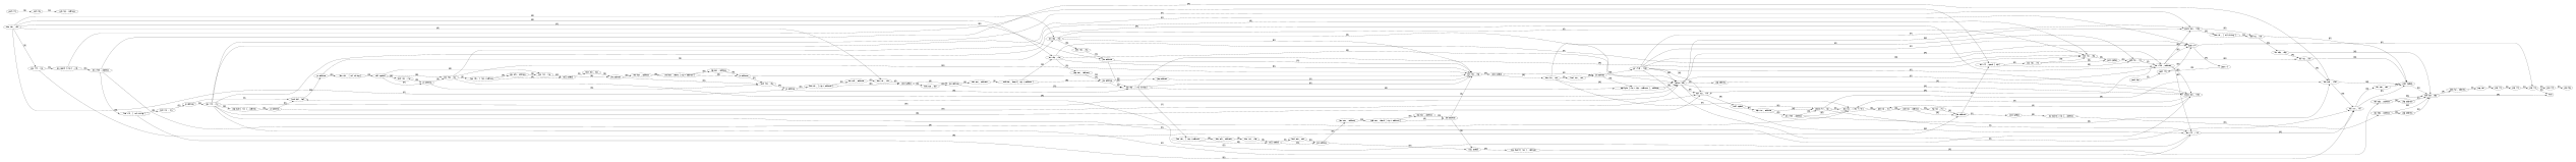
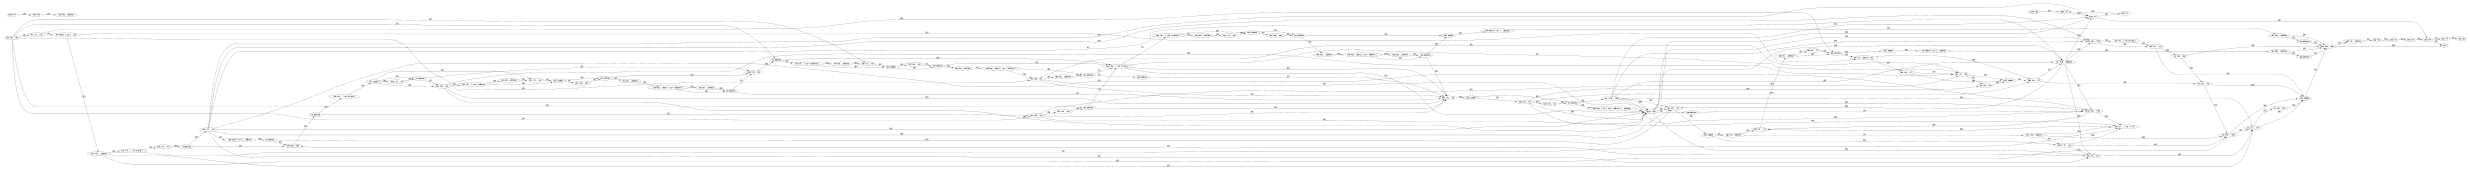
  digraph {
    fontname="Roboto Mono"
    rankdir=LR
    node [fontname="Roboto Mono"]
    edge [fontname="Roboto Mono"]
    n1 [label="push rbp"]
    n2 [label="push r15"]
    n3 [label="push r14"]
    n4 [label="push r13"]
    n5 [label="pop r14"]
    n6 [label=retn]
    n7 [label="pop r15"]
    n8 [label="push r12"]
    n9 [label="push rbx"]
    n10 [label="sub rsp , address"]
    n11 [label="mov rbx , rdx"]
    n12 [label="mov r12 , rsi"]
    n13 [label="mov rbp , rbx"]
    n14 [label="jne address"]
    n15 [label="je address"]
    n16 [label="mov rsi , rbx"]
    n17 [label="mov rbp , rbx"]
    n18 [label="je address"]
    n19 [label="lea rdi , [ rel string ]"]
    n20 [label="mov qword [ rsp ] , rdi"]
    n21 [label="jbe address"]
    n22 [label="setne r14b"]
    n23 [label="test rbx , rbx"]
    n24 [label="mov rdi , rbp"]
    n25 [label="mov rsi , rbp"]
    n26 [label="lea rbp , [ rel string ]"]
    n27 [label="lea rdx , [ rsp + address ]"]
    n28 [label="call symbol"]
    n29 [label="cmp eax , address"]
    n30 [label="mov r13d , address"]
    n31 [label="mov r12 , qword [ rsp ]"]
    n32 [label="call symbol"]
    n33 [label="lea r15 , [ rel string ]"]
    n34 [label="mov edx , r13d"]
    n35 [label="lea rcx , [ rbx + r13 ]"]
    n36 [label="add rbx , r12"]
    n37 [label="mov rdi , r12"]
    n38 [label="test rcx , rcx"]
    n39 [label="mov rcx , r15"]
    n40 [label="call symbol"]
    n41 [label="add rax , rcx"]
    n42 [label="je address"]
    n43 [label="xor eax , eax"]
    n44 [label="test bpl , bpl"]
    n45 [label="mov r14 , rcx"]
    n46 [label="cmp byte [ rcx ] , address"]
    n47 [label="mov rdi , r14"]
    n48 [label="mov r15 , r14"]
    n49 [label="movzx eax , r14b"]
    n50 [label="xor r14b , address"]
    n51 [label="movzx eax , r14b"]
    n52 [label="je address"]
    n53 [label="call symbol"]
    n54 [label="jmp address"]
    n55 [label="lea rsi , [ rel string ]"]
    n56 [label="add rsi , rax"]
    n57 [label="call symbol"]
    n58 [label="call symbol"]
+   n59 [label="mov rdx , rbx"]
    n60 [label="call symbol"]
    n61 [label="test rax , rax"]
    n62 [label="je address"]
    n63 [label="mov rbp , rax"]
    n64 [label="mov rsi , rax"]
    n65 [label="cmp rax , address"]
    n66 [label="cmovb r13 , rax"]
    n67 [label="lea rdx , [ rsp + address ]"]
    n68 [label="mov rbx , rax"]
    n69 [label="je address"]
    n70 [label="mov edi , address"]
    n71 [label="call symbol"]
    n72 [label="test rbx , rbx"]
    n73 [label="lea rdx , [ rsp + address ]"]
    n74 [label="call symbol"]
    n75 [label="mov edi , address"]
    n76 [label="mov r13d , address"]
    n77 [label="test rax , rax"]
    n78 [label="xor r14d , r14d"]
    n79 [label="cmp byte [ rbx + rbp - address ] , address"]
    n80 [label="mov rdi , rbx"]
    n81 [label="mov rsi , rbp"]
    n82 [label="test eax , eax"]
    n83 [label="jne address"]
    n84 [label="call symbol"]
    n85 [label="mov eax , address"]
    n86 [label="mov dword [ rax ] , address"]
    n87 [label="and eax , dword [ rsp + address ]"]
    n88 [label="mov ebp , address"]
    n89 [label="cmp eax , address"]
    n90 [label="jne address"]
    n91 [label="mov edi , address"]
    n92 [label="test eax , eax"]
    n93 [label="jne address"]
    n94 [label="test eax , eax"]
    n95 [label="jne address"]
    n96 [label="mov eax , address"]
    n97 [label="and eax , dword [ rsp + address ]"]
    n98 [label="cmp eax , address"]
    n99 [label="je address"]
    n100 [label="add rax , address"]
    n101 [label="jmp address"]
    n102 [label="mov eax , ebp"]
    n103 [label="add rsp , address"]
    n104 [label="pop rbx"]
    n105 [label="mov eax , address"]
    n106 [label="and eax , dword [ rsp + address ]"]
    n107 [label="jne address"]
    n108 [label="xor ebp , ebp"]
    n109 [label="mov dword [ rax ] , address"]
    n110 [label="mov ebp , address"]
    n111 [label="jmp address"]
    n112 [label="rbp rax , r12"]
    n113 [label="pop r12"]
    n114 [label="pop r13"]
    n115 [label="pop rbp"]
    n116 [label="jmp address"]
    n1 -> n2 [label=CFG]
    n2 -> n3 [label=CFG]
    n3 -> n4 [label=CFG]
    n3 -> n5 [label=DFG]
    n4 -> n2 [label=CFG]
    n5 -> n6 [label=CFG]
    n5 -> n7 [label=CFG]
    n7 -> n115 [label=CFG]
    n8 -> n9 [label=CFG]
    n9 -> n10 [label=CFG]
    n11 -> n12 [label=CFG]
    n11 -> n13 [label=DFG]
    n11 -> n14 [label=DFG]
    n11 -> n15 [label=DFG]
    n11 -> n16 [label=DFG]
    n11 -> n17 [label=DFG]
    n12 -> n20 [label=CFG]
    n12 -> n21 [label=DFG]
    n13 -> n22 [label=DFG]
    n13 -> n23 [label=CFG]
    n13 -> n24 [label=DFG]
    n13 -> n25 [label=DFG]
    n14 -> n24 [label=CFG]
    n14 -> n26 [label=CFG]
    n15 -> n26 [label=CFG]
    n15 -> n27 [label=CFG]
    n16 -> n28 [label=DFG]
    n17 -> n22 [label=DFG]
    n17 -> n24 [label=DFG]
    n17 -> n25 [label=DFG]
    n17 -> n29 [label=CFG]
    n18 -> n13 [label=CFG]
    n18 -> n19 [label=CFG]
    n19 -> n57 [label=CFG]
    n20 -> n30 [label=CFG]
    n20 -> n31 [label=DFG]
    n21 -> n31 [label=CFG]
    n21 -> n32 [label=CFG]
    n22 -> n3 [label=DFG]
    n22 -> n47 [label=DFG]
    n22 -> n48 [label=DFG]
    n22 -> n49 [label=DFG]
    n22 -> n50 [label=DFG]
    n22 -> n51 [label=DFG]
    n22 -> n54 [label=CFG]
    n23 -> n14 [label=CFG]
    n24 -> n58 [label=DFG]
+   n25 -> n59 [label=CFG]
    n25 -> n60 [label=DFG]
-   n26 -> n79 [label=DFG]
+   n26 -> n22 [label=DFG]
    n26 -> n24 [label=DFG]
    n26 -> n25 [label=DFG]
    n26 -> n67 [label=CFG]
    n27 -> n28 [label=DFG]
    n27 -> n91 [label=CFG]
    n28 -> n92 [label=CFG]
    n28 -> n93 [label=DFG]
    n29 -> n107 [label=CFG]
    n30 -> n33 [label=CFG]
    n30 -> n34 [label=DFG]
    n30 -> n35 [label=DFG]
    n31 -> n36 [label=DFG]
    n31 -> n37 [label=DFG]
    n32 -> n109 [label=DFG]
    n33 -> n38 [label=CFG]
    n33 -> n39 [label=DFG]
    n34 -> n39 [label=CFG]
    n34 -> n40 [label=DFG]
    n35 -> n41 [label=DFG]
    n36 -> n50 [label=CFG]
    n36 -> n80 [label=DFG]
    n37 -> n25 [label=CFG]
    n37 -> n60 [label=DFG]
    n38 -> n42 [label=CFG]
    n39 -> n40 [label=DFG]
    n39 -> n43 [label=CFG]
    n40 -> n102 [label=CFG]
    n41 -> n100 [label=DFG]
    n42 -> n44 [label=CFG]
    n42 -> n45 [label=CFG]
    n43 -> n40 [label=CFG]
    n44 -> n18 [label=CFG]
    n45 -> n3 [label=DFG]
    n45 -> n22 [label=DFG]
    n45 -> n46 [label=CFG]
    n45 -> n47 [label=DFG]
    n45 -> n48 [label=DFG]
    n45 -> n49 [label=DFG]
    n45 -> n50 [label=DFG]
    n45 -> n51 [label=DFG]
    n46 -> n52 [label=CFG]
    n47 -> n53 [label=DFG]
    n48 -> n39 [label=DFG]
    n48 -> n44 [label=CFG]
    n49 -> n35 [label=CFG]
    n49 -> n41 [label=DFG]
    n50 -> n3 [label=DFG]
    n50 -> n47 [label=DFG]
    n50 -> n48 [label=DFG]
    n50 -> n49 [label=DFG]
    n50 -> n51 [label=DFG]
    n51 -> n55 [label=CFG]
    n51 -> n56 [label=DFG]
    n52 -> n44 [label=CFG]
    n52 -> n47 [label=CFG]
    n53 -> n65 [label=DFG]
    n53 -> n66 [label=DFG]
    n54 -> n49 [label=CFG]
    n55 -> n56 [label=CFG]
    n56 -> n40 [label=DFG]
    n56 -> n108 [label=CFG]
    n57 -> n61 [label=CFG]
    n57 -> n62 [label=DFG]
    n57 -> n63 [label=DFG]
    n57 -> n64 [label=DFG]
    n58 -> n68 [label=DFG]
    n58 -> n69 [label=DFG]
+   n59 -> n60 [label=DFG]
    n60 -> n36 [label=CFG]
    n61 -> n62 [label=CFG]
    n62 -> n63 [label=CFG]
    n62 -> n72 [label=CFG]
    n63 -> n22 [label=DFG]
    n63 -> n24 [label=DFG]
    n63 -> n25 [label=DFG]
    n63 -> n73 [label=CFG]
    n64 -> n74 [label=DFG]
-   n65 -> n66 [label=DFG]
+   n65 -> n41 [label=DFG]
    n65 -> n76 [label=CFG]
    n66 -> n34 [label=DFG]
    n66 -> n35 [label=DFG]
    n66 -> n48 [label=CFG]
    n67 -> n70 [label=CFG]
    n67 -> n71 [label=DFG]
    n68 -> n22 [label=DFG]
    n68 -> n35 [label=DFG]
    n68 -> n36 [label=DFG]
+   n68 -> n59 [label=DFG]
    n68 -> n77 [label=CFG]
    n69 -> n78 [label=CFG]
    n69 -> n79 [label=CFG]
    n70 -> n81 [label=CFG]
    n71 -> n82 [label=CFG]
    n71 -> n83 [label=DFG]
    n72 -> n15 [label=CFG]
    n73 -> n74 [label=DFG]
    n73 -> n75 [label=CFG]
    n74 -> n94 [label=CFG]
    n74 -> n95 [label=DFG]
    n75 -> n64 [label=CFG]
    n76 -> n34 [label=DFG]
    n76 -> n35 [label=DFG]
    n76 -> n66 [label=CFG]
    n77 -> n69 [label=CFG]
    n78 -> n3 [label=DFG]
    n78 -> n22 [label=DFG]
    n78 -> n39 [label=DFG]
    n78 -> n47 [label=DFG]
    n78 -> n49 [label=DFG]
    n78 -> n50 [label=DFG]
    n78 -> n51 [label=DFG]
    n79 -> n22 [label=CFG]
    n80 -> n34 [label=CFG]
    n80 -> n40 [label=DFG]
    n81 -> n71 [label=CFG]
    n82 -> n83 [label=CFG]
    n83 -> n84 [label=CFG]
    n83 -> n85 [label=CFG]
    n84 -> n86 [label=DFG]
    n85 -> n87 [label=CFG]
    n86 -> n88 [label=CFG]
    n87 -> n89 [label=CFG]
    n87 -> n90 [label=DFG]
    n88 -> n101 [label=CFG]
    n88 -> n102 [label=DFG]
    n89 -> n90 [label=CFG]
    n90 -> n24 [label=CFG]
    n90 -> n84 [label=CFG]
    n91 -> n16 [label=CFG]
    n92 -> n93 [label=CFG]
    n93 -> n26 [label=CFG]
    n93 -> n105 [label=CFG]
    n94 -> n95 [label=CFG]
    n95 -> n72 [label=CFG]
    n95 -> n96 [label=CFG]
    n96 -> n97 [label=CFG]
    n97 -> n98 [label=CFG]
    n97 -> n99 [label=DFG]
    n98 -> n99 [label=CFG]
    n99 -> n24 [label=CFG]
    n99 -> n72 [label=CFG]
    n100 -> n21 [label=DFG]
    n100 -> n112 [label=CFG]
    n101 -> n102 [label=CFG]
    n102 -> n6 [label=DFG]
    n102 -> n103 [label=CFG]
    n103 -> n104 [label=CFG]
    n104 -> n113 [label=CFG]
    n105 -> n106 [label=CFG]
    n106 -> n17 [label=CFG]
    n106 -> n107 [label=DFG]
    n107 -> n26 [label=CFG]
    n107 -> n116 [label=CFG]
    n108 -> n80 [label=CFG]
    n108 -> n102 [label=DFG]
    n109 -> n110 [label=CFG]
    n110 -> n102 [label=DFG]
    n110 -> n111 [label=CFG]
    n111 -> n102 [label=CFG]
    n112 -> n21 [label=CFG]
    n113 -> n114 [label=CFG]
    n114 -> n5 [label=CFG]
    n116 -> n24 [label=CFG]
  }
